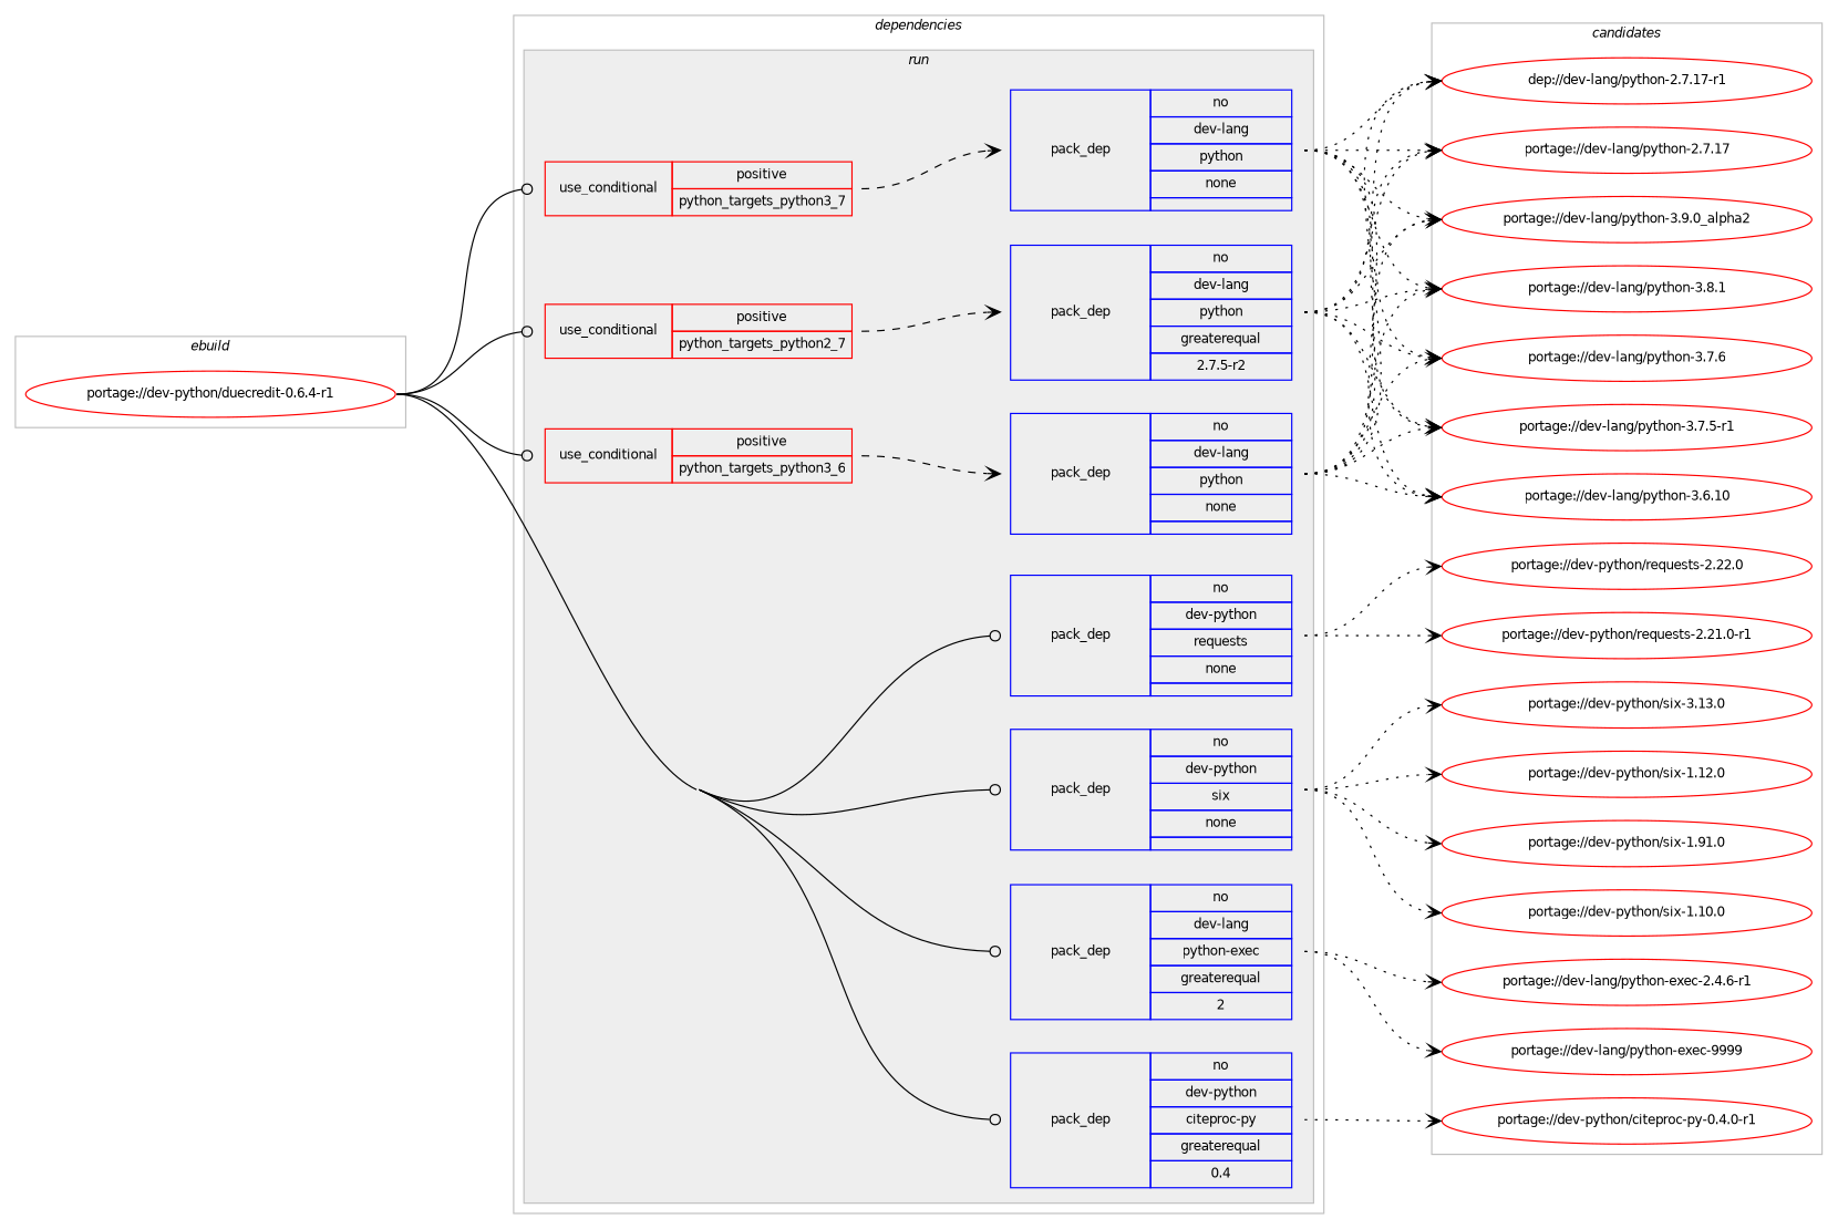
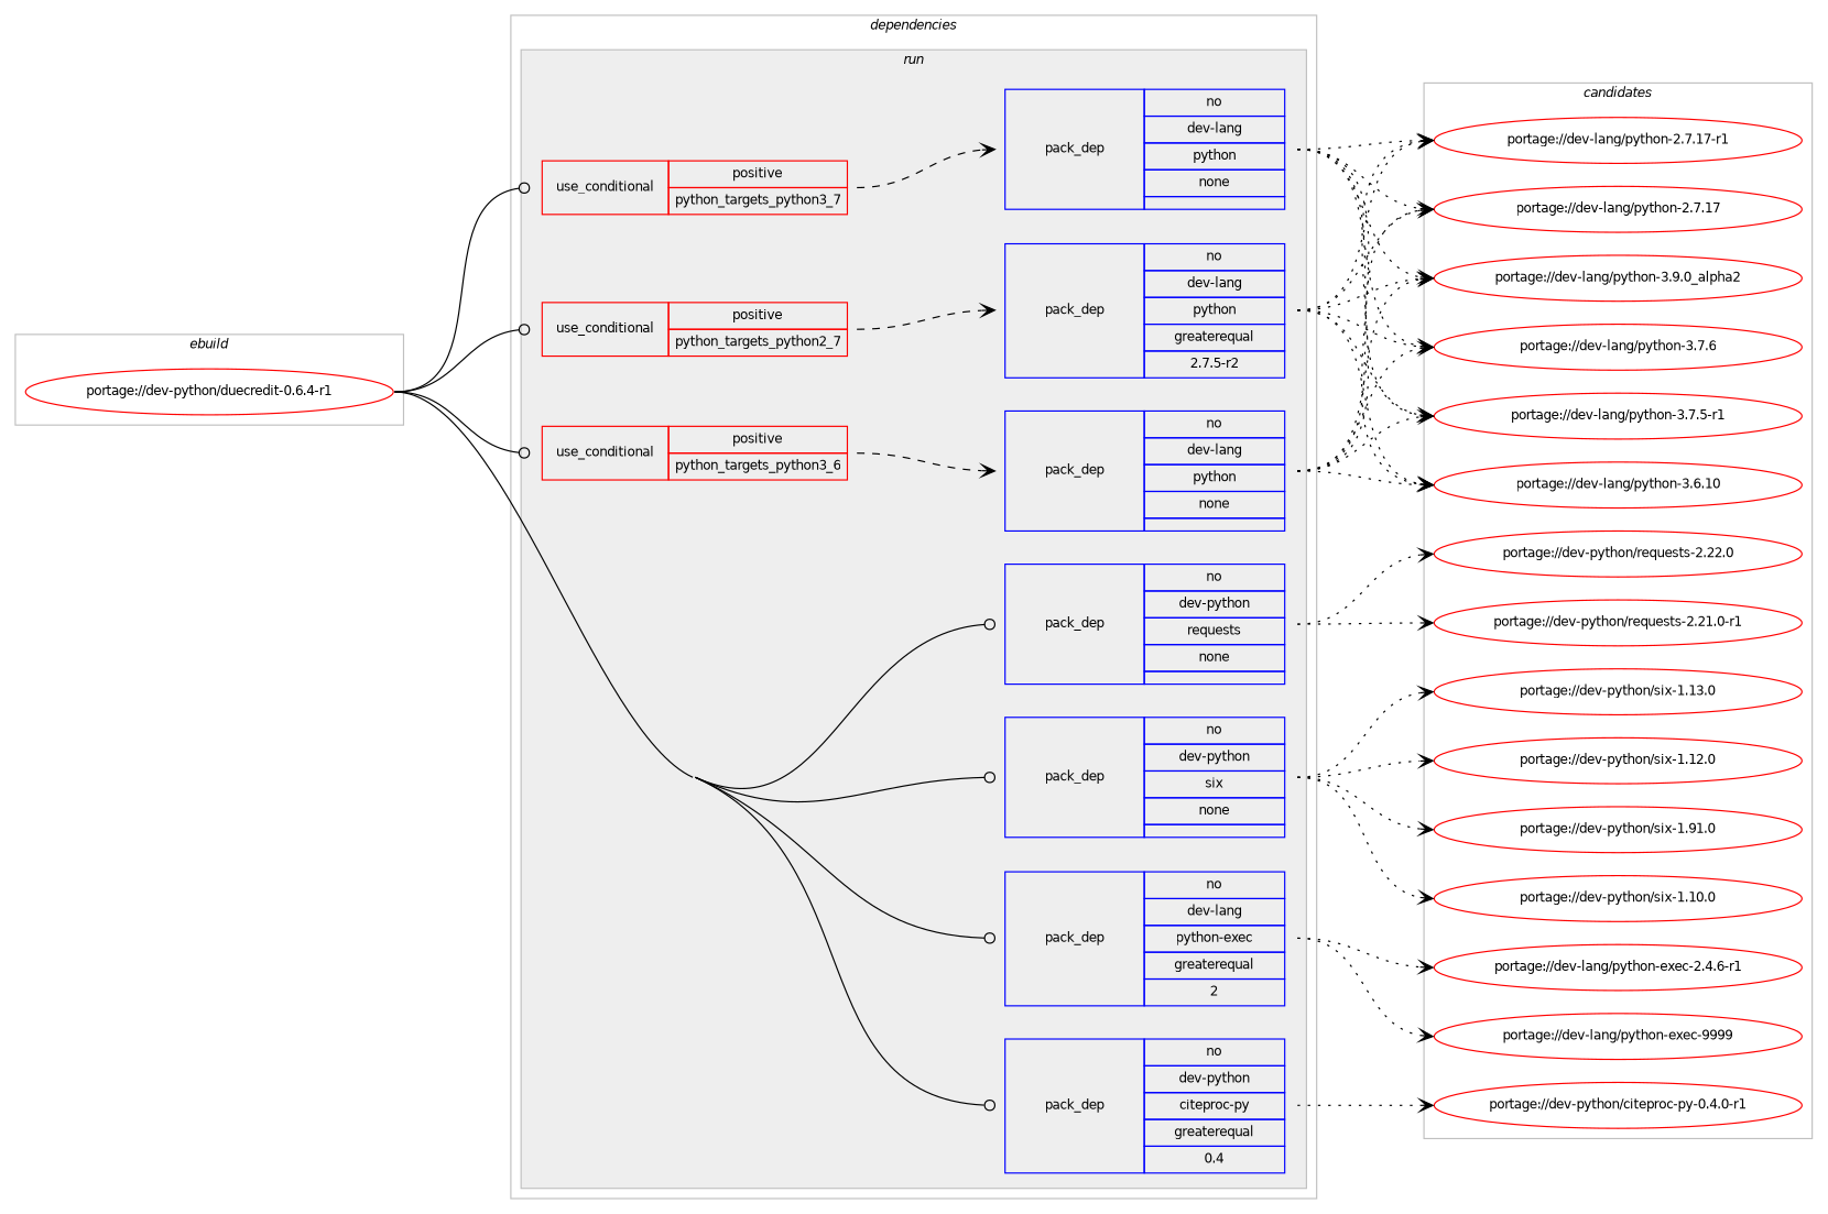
  digraph {
    compound=true
    concentrate=true
    fontname=Helvetica
    fontsize=10
    newrank=true
    rankdir=LR
    ranksep=1.5
    node [color=red fontname=Helvetica fontsize=10]
    edge [arrowhead=vee headport=w style=dotted tailport=e weight=100]
    n1 [label="portage://dev-python/duecredit-0.6.4-r1" width=4]
    n2 [color=blue label=<<TABLE BORDER="0" CELLBORDER="1" CELLSPACING="0" CELLPADDING="4" WIDTH="220"><TR><TD ROWSPAN="6" CELLPADDING="30">pack_dep</TD></TR><TR><TD WIDTH="110">no</TD></TR><TR><TD>dev-lang</TD></TR><TR><TD>python</TD></TR><TR><TD>greaterequal</TD></TR><TR><TD>2.7.5-r2</TD></TR></TABLE>> shape=none]
    n3 [label=<<TABLE BORDER="0" CELLBORDER="1" CELLSPACING="0" CELLPADDING="4"><TR><TD ROWSPAN="3" CELLPADDING="10">use_conditional</TD></TR><TR><TD>positive</TD></TR><TR><TD>python_targets_python2_7</TD></TR></TABLE>> shape=none]
    n4 [color=blue label=<<TABLE BORDER="0" CELLBORDER="1" CELLSPACING="0" CELLPADDING="4" WIDTH="220"><TR><TD ROWSPAN="6" CELLPADDING="30">pack_dep</TD></TR><TR><TD WIDTH="110">no</TD></TR><TR><TD>dev-lang</TD></TR><TR><TD>python</TD></TR><TR><TD>none</TD></TR><TR><TD></TD></TR></TABLE>> shape=none]
    n5 [label=<<TABLE BORDER="0" CELLBORDER="1" CELLSPACING="0" CELLPADDING="4"><TR><TD ROWSPAN="3" CELLPADDING="10">use_conditional</TD></TR><TR><TD>positive</TD></TR><TR><TD>python_targets_python3_6</TD></TR></TABLE>> shape=none]
    n6 [color=blue label=<<TABLE BORDER="0" CELLBORDER="1" CELLSPACING="0" CELLPADDING="4" WIDTH="220"><TR><TD ROWSPAN="6" CELLPADDING="30">pack_dep</TD></TR><TR><TD WIDTH="110">no</TD></TR><TR><TD>dev-lang</TD></TR><TR><TD>python</TD></TR><TR><TD>none</TD></TR><TR><TD></TD></TR></TABLE>> shape=none]
    n7 [label=<<TABLE BORDER="0" CELLBORDER="1" CELLSPACING="0" CELLPADDING="4"><TR><TD ROWSPAN="3" CELLPADDING="10">use_conditional</TD></TR><TR><TD>positive</TD></TR><TR><TD>python_targets_python3_7</TD></TR></TABLE>> shape=none]
    n8 [color=blue label=<<TABLE BORDER="0" CELLBORDER="1" CELLSPACING="0" CELLPADDING="4" WIDTH="220"><TR><TD ROWSPAN="6" CELLPADDING="30">pack_dep</TD></TR><TR><TD WIDTH="110">no</TD></TR><TR><TD>dev-lang</TD></TR><TR><TD>python-exec</TD></TR><TR><TD>greaterequal</TD></TR><TR><TD>2</TD></TR></TABLE>> shape=none]
    n9 [color=blue label=<<TABLE BORDER="0" CELLBORDER="1" CELLSPACING="0" CELLPADDING="4" WIDTH="220"><TR><TD ROWSPAN="6" CELLPADDING="30">pack_dep</TD></TR><TR><TD WIDTH="110">no</TD></TR><TR><TD>dev-python</TD></TR><TR><TD>citeproc-py</TD></TR><TR><TD>greaterequal</TD></TR><TR><TD>0.4</TD></TR></TABLE>> shape=none]
    n10 [color=blue label=<<TABLE BORDER="0" CELLBORDER="1" CELLSPACING="0" CELLPADDING="4" WIDTH="220"><TR><TD ROWSPAN="6" CELLPADDING="30">pack_dep</TD></TR><TR><TD WIDTH="110">no</TD></TR><TR><TD>dev-python</TD></TR><TR><TD>requests</TD></TR><TR><TD>none</TD></TR><TR><TD></TD></TR></TABLE>> shape=none]
    n11 [color=blue label=<<TABLE BORDER="0" CELLBORDER="1" CELLSPACING="0" CELLPADDING="4" WIDTH="220"><TR><TD ROWSPAN="6" CELLPADDING="30">pack_dep</TD></TR><TR><TD WIDTH="110">no</TD></TR><TR><TD>dev-python</TD></TR><TR><TD>six</TD></TR><TR><TD>none</TD></TR><TR><TD></TD></TR></TABLE>> shape=none]
    n12 [label="portage://dev-lang/python-3.9.0_alpha2" width=4]
-   n13 [label="portage://dev-lang/python-3.8.1" width=4]
    n14 [label="portage://dev-lang/python-3.7.6" width=4]
    n15 [label="portage://dev-lang/python-3.7.5-r1" width=4]
    n16 [label="portage://dev-lang/python-3.6.10" width=4]
-   n17 [label="dep://dev-lang/python-2.7.17-r1" width=4]
+   n17 [label="portage://dev-lang/python-2.7.17-r1" width=4]
    n18 [label="portage://dev-lang/python-2.7.17" width=4]
    n19 [label="portage://dev-lang/python-exec-9999" width=4]
    n20 [label="portage://dev-lang/python-exec-2.4.6-r1" width=4]
    n21 [label="portage://dev-python/citeproc-py-0.4.0-r1" width=4]
    n22 [label="portage://dev-python/requests-2.22.0" width=4]
    n23 [label="portage://dev-python/requests-2.21.0-r1" width=4]
-   n24 [label="portage://dev-python/six-3.13.0" width=4]
+   n24 [label="portage://dev-python/six-1.13.0" width=4]
    n25 [label="portage://dev-python/six-1.12.0" width=4]
    n26 [label="portage://dev-python/six-1.91.0" width=4]
    n27 [label="portage://dev-python/six-1.10.0" width=4]
    subgraph cluster_1 {
      color=gray
      label=<<i>ebuild</i>>
      n1
    }
    subgraph cluster_2 {
      color=gray
      label=<<i>dependencies</i>>
      subgraph cluster_3 {
        color=gray
        fillcolor="#eeeeee"
        label=<<i>compile</i>>
        style=filled
      }
      subgraph cluster_4 {
        color=gray
        fillcolor="#eeeeee"
        label=<<i>compile and run</i>>
        style=filled
      }
      subgraph cluster_5 {
        color=gray
        fillcolor="#eeeeee"
        label=<<i>run</i>>
        style=filled
        subgraph sub_6 {
          color=gray
          fillcolor="#eeeeee"
          label=<<i>run</i>>
          style=filled
          n3
          subgraph sub_7 {
            color=gray
            fillcolor="#eeeeee"
            label=<<i>run</i>>
            style=filled
            n2
          }
        }
        subgraph sub_8 {
          color=gray
          fillcolor="#eeeeee"
          label=<<i>run</i>>
          style=filled
          n5
          subgraph sub_9 {
            color=gray
            fillcolor="#eeeeee"
            label=<<i>run</i>>
            style=filled
            n4
          }
        }
        subgraph sub_10 {
          color=gray
          fillcolor="#eeeeee"
          label=<<i>run</i>>
          style=filled
          n7
          subgraph sub_11 {
            color=gray
            fillcolor="#eeeeee"
            label=<<i>run</i>>
            style=filled
            n6
          }
        }
        subgraph sub_12 {
          color=gray
          fillcolor="#eeeeee"
          label=<<i>run</i>>
          style=filled
          n8
        }
        subgraph sub_13 {
          color=gray
          fillcolor="#eeeeee"
          label=<<i>run</i>>
          style=filled
          n9
        }
        subgraph sub_14 {
          color=gray
          fillcolor="#eeeeee"
          label=<<i>run</i>>
          style=filled
          n10
        }
        subgraph sub_15 {
          color=gray
          fillcolor="#eeeeee"
          label=<<i>run</i>>
          style=filled
          n11
        }
      }
    }
    subgraph cluster_16 {
      color=gray
      label=<<i>candidates</i>>
      rank=same
      subgraph sub_17 {
        color=black
        label=<<i>candidates</i>>
        nodesep=1
        rank=same
        n12
-       n13
        n14
        n15
        n16
        n17
        n18
      }
      subgraph sub_18 {
        color=black
        label=<<i>candidates</i>>
        nodesep=1
        rank=same
        n12
-       n13
        n14
        n15
        n16
        n17
        n18
      }
      subgraph sub_19 {
        color=black
        label=<<i>candidates</i>>
        nodesep=1
        rank=same
        n12
-       n13
        n14
        n15
        n16
        n17
        n18
      }
      subgraph sub_20 {
        color=black
        label=<<i>candidates</i>>
        nodesep=1
        rank=same
        n19
        n20
      }
      subgraph sub_21 {
        color=black
        label=<<i>candidates</i>>
        nodesep=1
        rank=same
        n21
      }
      subgraph sub_22 {
        color=black
        label=<<i>candidates</i>>
        nodesep=1
        rank=same
        n22
        n23
      }
      subgraph sub_23 {
        color=black
        label=<<i>candidates</i>>
        nodesep=1
        rank=same
        n24
        n25
        n26
        n27
      }
    }
    n1 -> n3 [arrowhead=odot style=solid weight=20]
    n1 -> n5 [arrowhead=odot style=solid weight=20]
    n1 -> n7 [arrowhead=odot style=solid weight=20]
    n1 -> n8 [arrowhead=odot style=solid weight=20]
    n1 -> n9 [arrowhead=odot style=solid weight=20]
    n1 -> n10 [arrowhead=odot style=solid weight=20]
    n1 -> n11 [arrowhead=odot style=solid weight=20]
    n2 -> n12
-   n2 -> n13
    n2 -> n14
    n2 -> n15
    n2 -> n16
    n2 -> n17
    n2 -> n18
    n3 -> n2 [style=dashed weight=20]
    n4 -> n12
-   n4 -> n13
    n4 -> n14
    n4 -> n15
    n4 -> n16
    n4 -> n17
    n4 -> n18
    n5 -> n4 [style=dashed weight=20]
    n6 -> n12
-   n6 -> n13
    n6 -> n14
    n6 -> n15
    n6 -> n16
    n6 -> n17
    n6 -> n18
    n7 -> n6 [style=dashed weight=20]
    n8 -> n19
    n8 -> n20
    n9 -> n21
    n10 -> n22
    n10 -> n23
    n11 -> n24
    n11 -> n25
    n11 -> n26
    n11 -> n27
  }
